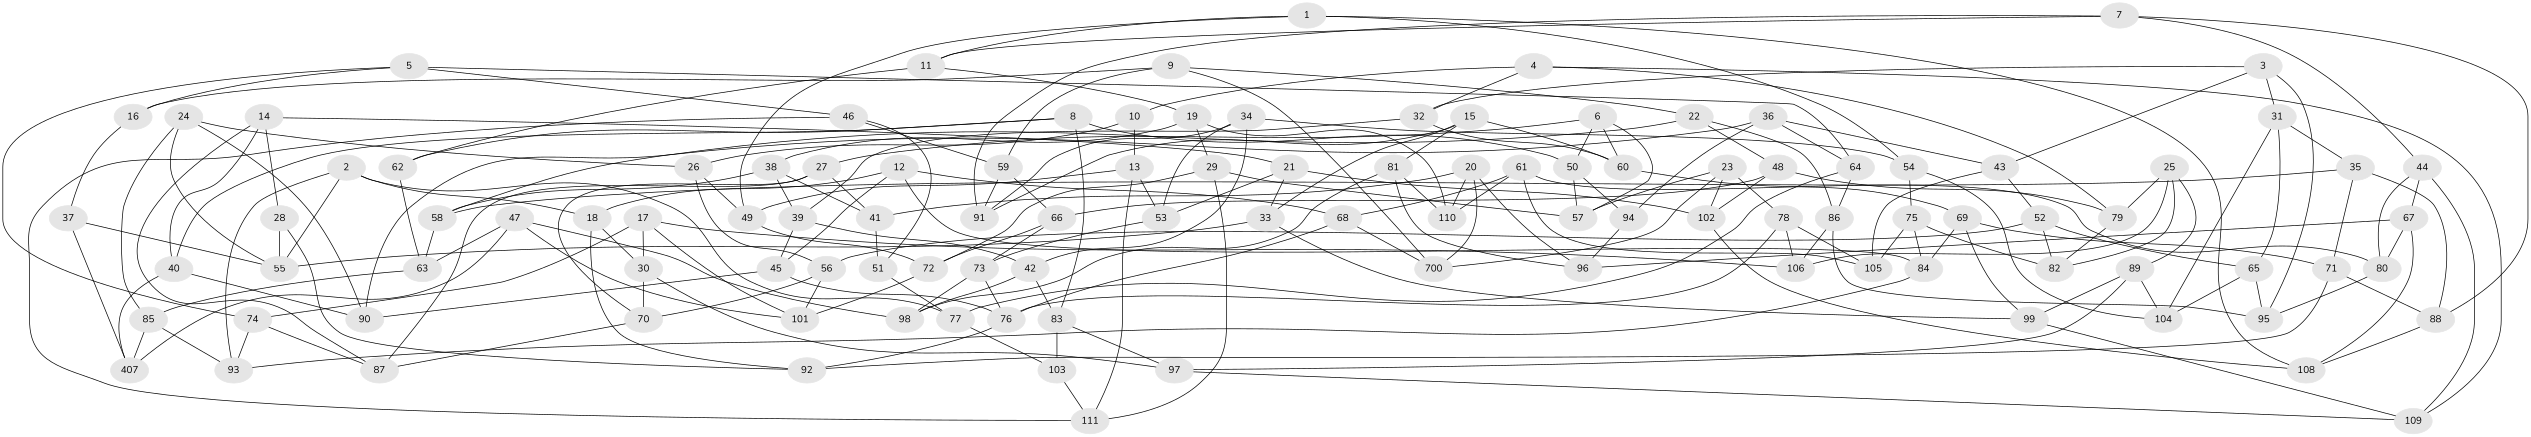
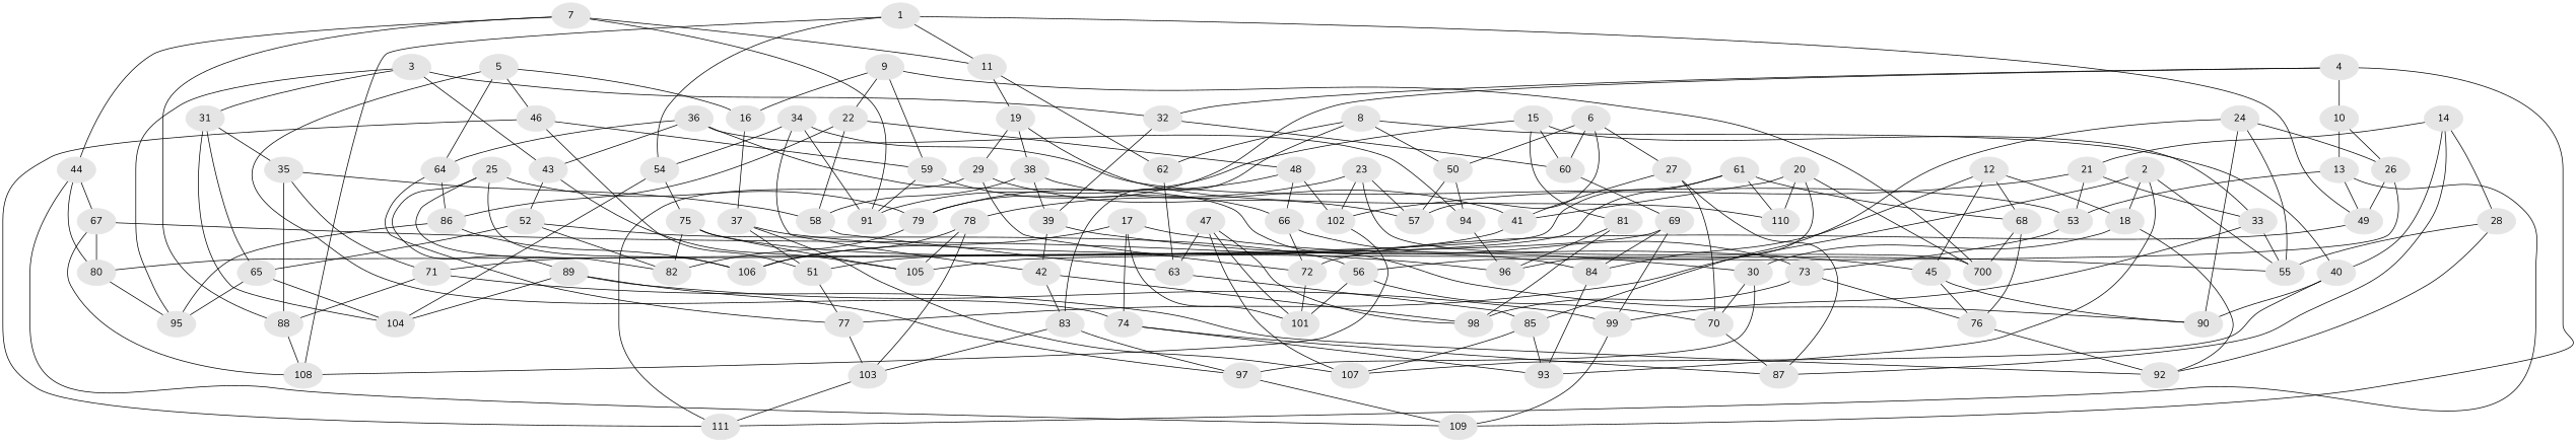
  graph {
    fontname=Nunito
    node [color=gray90 fontname=Nunito style=filled]
    edge [fontname=Nunito]
    1
    11
    49
    54
    108
    62
    19
    72
    104
    75
    2
    18
    77
    93
    55
    30
    92
    63
    103
    3
    31
    32
    43
    95
    35
    65
    60
    39
    52
    105
    4
    10
    79
    109
    13
    26
    82
    5
    16
    46
    64
    74
    37
    59
    111
    51
    86
    87
    6
    27
    50
    57
    41
    70
    94
    69
    7
    44
    88
    91
    67
    80
    8
    40
    83
    90
-   107 [label=407]
+   107
    97
    9
    22
    n71 [label=700]
    48
    58
    66
    53
    56
    29
    38
    110
    12
    45
    68
    84
    76
    73
    14
    21
    28
    33
    102
    15
    81
    99
    96
    98
    17
    101
    106
    20
    23
    78
    24
    85
    25
    89
    71
    42
    34
    36
    47
    61
    1 -- 11
    1 -- 49
    1 -- 54
    1 -- 108
    11 -- 62
    11 -- 19
    49 -- 72
    54 -- 104
    54 -- 75
    62 -- 63
    19 -- 29
    19 -- 38
    19 -- 110
    72 -- 101
    75 -- 105
    75 -- 82
    75 -- 84
    2 -- 18
    2 -- 77
    2 -- 93
    2 -- 55
    18 -- 30
    18 -- 92
    77 -- 103
    30 -- 70
    30 -- 97
    63 -- 85
    103 -- 111
    3 -- 31
    3 -- 32
    3 -- 43
    3 -- 95
    31 -- 104
    31 -- 35
    31 -- 65
    32 -- 60
    32 -- 39
    43 -- 52
    43 -- 105
    35 -- 88
    35 -- 58
    35 -- 71
    65 -- 104
    65 -- 95
    60 -- 69
    39 -- 45
    39 -- 42
    52 -- 65
    52 -- 82
    52 -- 56
    4 -- 32
    4 -- 10
    4 -- 79
    4 -- 109
    10 -- 13
    10 -- 26
    79 -- 82
    13 -- 49
    13 -- 111
    13 -- 53
    26 -- 49
    26 -- 56
    5 -- 16
    5 -- 46
    5 -- 64
    5 -- 74
    16 -- 37
    46 -- 59
    46 -- 111
    46 -- 51
    64 -- 77
    64 -- 86
    74 -- 93
    74 -- 87
    37 -- 55
+   37 -- 51
    37 -- 107
    59 -- 91
    59 -- 66
    51 -- 77
    86 -- 95
    86 -- 106
    6 -- 60
    6 -- 27
    6 -- 50
    6 -- 57
    27 -- 87
    27 -- 41
    27 -- 70
    50 -- 57
    50 -- 94
    41 -- 51
    70 -- 87
    94 -- 96
    69 -- 84
    69 -- 99
    69 -- 71
    7 -- 11
    7 -- 44
    7 -- 88
    7 -- 91
    44 -- 109
    44 -- 67
    44 -- 80
    88 -- 108
    67 -- 108
    67 -- 80
    67 -- 96
    80 -- 95
    8 -- 62
    8 -- 50
    8 -- 40
    8 -- 83
    40 -- 90
    40 -- 107
    83 -- 103
    83 -- 97
    97 -- 109
    9 -- 16
    9 -- 59
    9 -- 22
    9 -- n71
    22 -- 86
    22 -- 48
    22 -- 58
    48 -- 79
    48 -- 66
    48 -- 102
    58 -- 63
    66 -- 72
    66 -- 73
    53 -- 73
    56 -- 70
    56 -- 101
    29 -- 72
    29 -- 111
    29 -- 57
    38 -- 39
    38 -- 41
    38 -- 58
    12 -- 18
    12 -- 45
    12 -- 68
    12 -- 84
    45 -- 90
    45 -- 76
    68 -- n71
    68 -- 76
    84 -- 93
    76 -- 92
    73 -- 76
    73 -- 98
    14 -- 87
    14 -- 40
    14 -- 21
    14 -- 28
    21 -- 53
    21 -- 33
    21 -- 102
    28 -- 55
    28 -- 92
    33 -- 55
    33 -- 99
    102 -- 108
    15 -- 60
    15 -- 91
    15 -- 33
    15 -- 81
-   81 -- 110
    81 -- 96
    81 -- 98
    99 -- 109
    17 -- 30
    17 -- 74
    17 -- 101
    17 -- 106
    20 -- 41
    20 -- n71
    20 -- 110
    20 -- 96
    23 -- 57
    23 -- n71
    23 -- 102
    23 -- 78
-   78 -- 76
+   78 -- 103
    78 -- 105
    78 -- 106
    24 -- 55
    24 -- 26
    24 -- 90
    24 -- 85
    85 -- 93
    85 -- 107
    25 -- 79
    25 -- 82
    25 -- 106
    25 -- 89
    89 -- 104
    89 -- 97
    89 -- 99
    71 -- 92
    71 -- 88
    42 -- 83
    42 -- 98
    34 -- 54
    34 -- 91
    34 -- 53
    34 -- 42
    36 -- 43
    36 -- 64
    36 -- 94
    36 -- 90
    47 -- 63
    47 -- 107
    47 -- 98
    47 -- 101
    61 -- 105
    61 -- 80
    61 -- 110
    61 -- 68
  }
